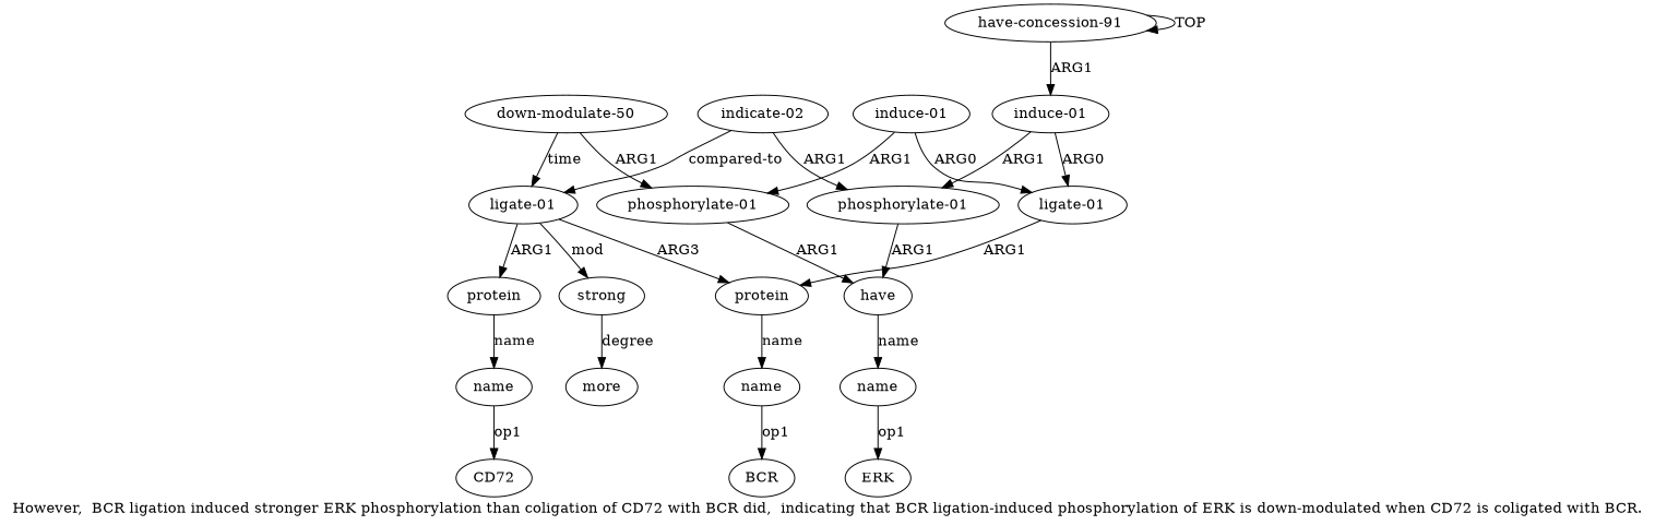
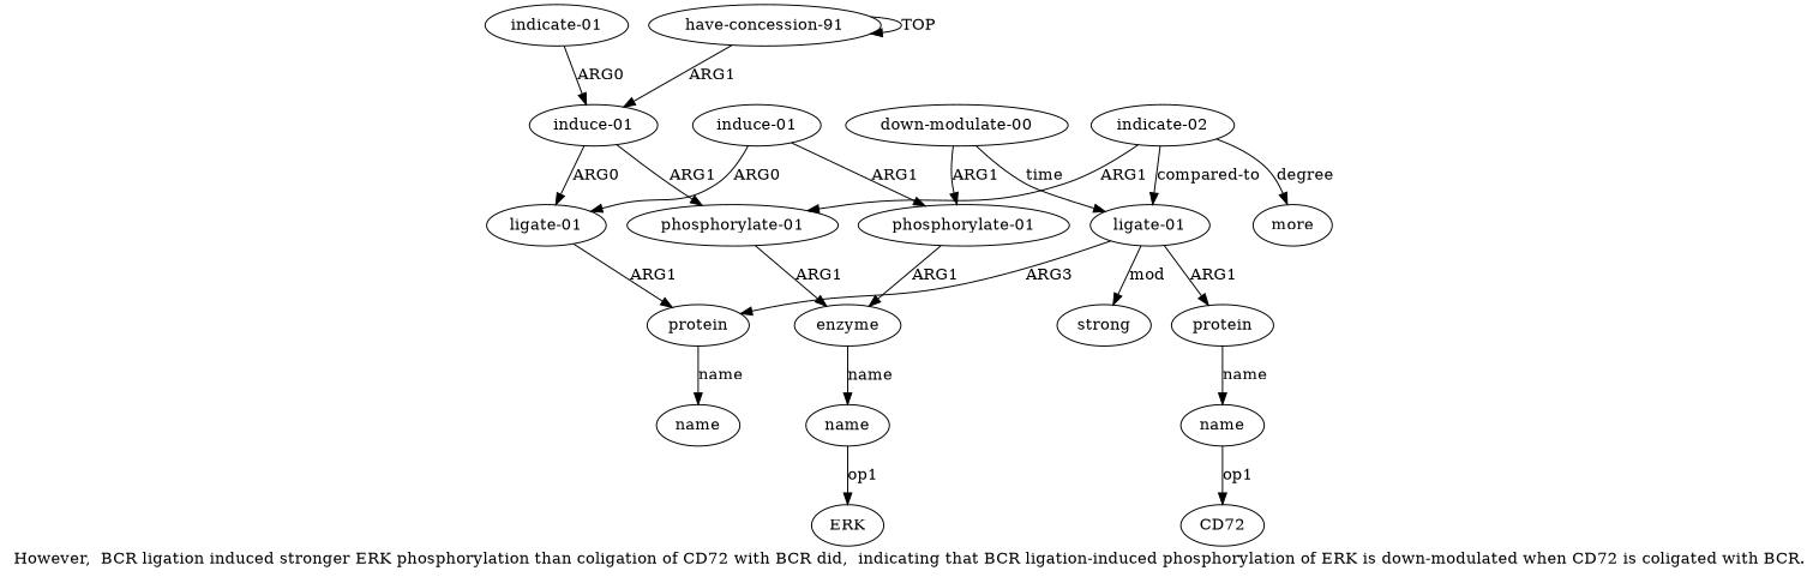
  digraph {
    label="However,  BCR ligation induced stronger ERK phosphorylation than coligation of CD72 with BCR did,  indicating that BCR ligation-induced phosphorylation of ERK is down-modulated when CD72 is coligated with BCR."
    node [color=black gold_ind=-1 gold_label=name test_ind=-1 test_label=name]
    edge [color=black gold_label=ARG1 test_label=ARG1]
-   n1 [gold_ind=15 gold_label="down-modulate-00" label="down-modulate-50" test_ind=15 test_label="down-modulate-00"]
+   n1 [gold_ind=15 gold_label="down-modulate-00" label="down-modulate-00" test_ind=15 test_label="down-modulate-00"]
    n2 [gold_ind=16 gold_label="phosphorylate-01" label="phosphorylate-01" test_ind=16 test_label="phosphorylate-01"]
    n3 [gold_ind=10 gold_label="ligate-01" label="ligate-01" test_ind=10 test_label="ligate-01"]
-   n4 [gold_ind=6 gold_label=enzyme label=have test_ind=6 test_label=enzyme]
+   n4 [gold_ind=6 gold_label=enzyme label=enzyme test_ind=6 test_label=enzyme]
    n5 [gold_ind=11 gold_label=protein label=protein test_ind=11 test_label=protein]
    n6 [gold_ind=13 gold_label=together label=strong test_ind=13 test_label=together]
    n7 [gold_ind=3 gold_label=protein label=protein test_ind=3 test_label=protein]
    n8 [gold_ind=7 label=name test_ind=7]
    n9 [gold_ind=12 label=name test_ind=12]
    n10 [gold_ind=4 label=name test_ind=4]
+   n11 [gold_ind=14 gold_label="indicate-01" label="indicate-01" test_ind=14 test_label="indicate-01"]
    n12 [gold_ind=1 gold_label="induce-01" label="induce-01" test_ind=1 test_label="induce-01"]
    n13 [gold_ind=2 gold_label="ligate-01" label="ligate-01" test_ind=2 test_label="ligate-01"]
    n14 [gold_ind=5 gold_label="phosphorylate-01" label="phosphorylate-01" test_ind=5 test_label="phosphorylate-01"]
    n15 [gold_ind=17 gold_label="induce-01" label="induce-01" test_ind=17 test_label="induce-01"]
    n16 [gold_label=ERK label=ERK test_label=ERK]
    n17 [gold_label=CD72 label=CD72 test_label=CD72]
-   n18 [gold_label=BCR label=BCR test_label=BCR]
    n19 [gold_ind=0 gold_label="have-concession-91" label="have-concession-91" test_ind=0 test_label="have-concession-91"]
    n20 [gold_ind=9 gold_label=more label=more test_ind=9 test_label=more]
    n21 [gold_ind=8 gold_label="strong-02" label="indicate-02" test_ind=8 test_label="strong-02"]
    n1 -> n2 [label=ARG1]
    n1 -> n3 [gold_label=time label=time test_label=time]
    n2 -> n4 [label=ARG1]
    n3 -> n5 [label=ARG1]
    n3 -> n6 [gold_label=mod label=mod test_label=mod]
    n3 -> n7 [gold_label=ARG3 label=ARG3 test_label=ARG3]
    n4 -> n8 [gold_label=name label=name test_label=name]
    n5 -> n9 [gold_label=name label=name test_label=name]
    n7 -> n10 [gold_label=name label=name test_label=name]
    n8 -> n16 [gold_label=op1 label=op1 test_label=op1]
    n9 -> n17 [gold_label=op1 label=op1 test_label=op1]
-   n10 -> n18 [gold_label=op1 label=op1 test_label=op1]
+   n11 -> n12 [gold_label=ARG0 label=ARG0 test_label=ARG0]
    n12 -> n13 [gold_label=ARG0 label=ARG0 test_label=ARG0]
    n12 -> n14 [label=ARG1]
    n13 -> n7 [label=ARG1]
    n14 -> n4 [label=ARG1]
    n15 -> n2 [label=ARG1]
    n15 -> n13 [gold_label=ARG0 label=ARG0 test_label=ARG0]
    n19 -> n12 [label=ARG1]
    n19 -> n19 [gold_label=TOP label=TOP test_label=TOP]
    n21 -> n3 [gold_label="compared-to" label="compared-to" test_label="compared-to"]
    n21 -> n14 [label=ARG1]
-   n6 -> n20 [gold_label=degree label=degree test_label=degree]
+   n21 -> n20 [gold_label=degree label=degree test_label=degree]
  }
